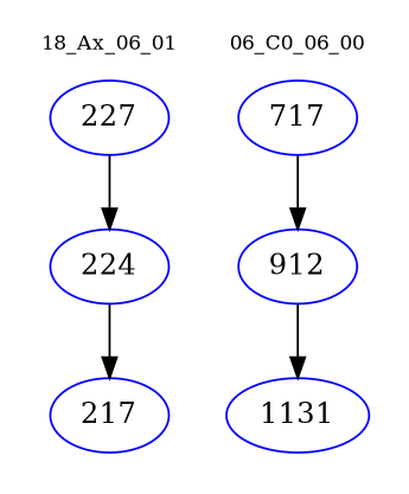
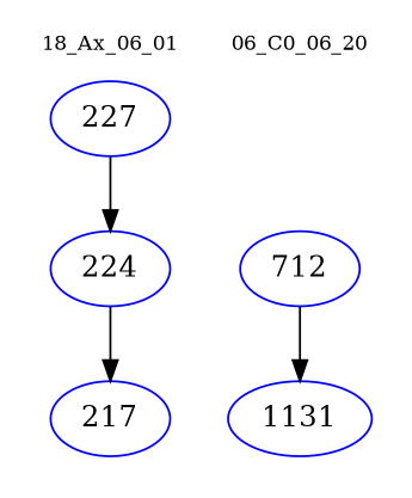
  digraph {
    node [color=blue]
    edge [color=black]
    n1 [label=224]
    n2 [label=217]
    n3 [label=227]
-   n4 [label=717]
-   n5 [label=912]
+   n5 [label=712]
    n6 [label=1131]
    subgraph cluster_1 {
      color=white
      fontsize=10
      label="18_Ax_06_01"
      n1
      n2
      n3
    }
    subgraph cluster_2 {
      color=white
      fontsize=10
-     label="06_C0_06_00"
-     n4
+     label="06_C0_06_20"
      n5
      n6
    }
    n1 -> n2
    n3 -> n1
-   n4 -> n5
    n5 -> n6
  }
